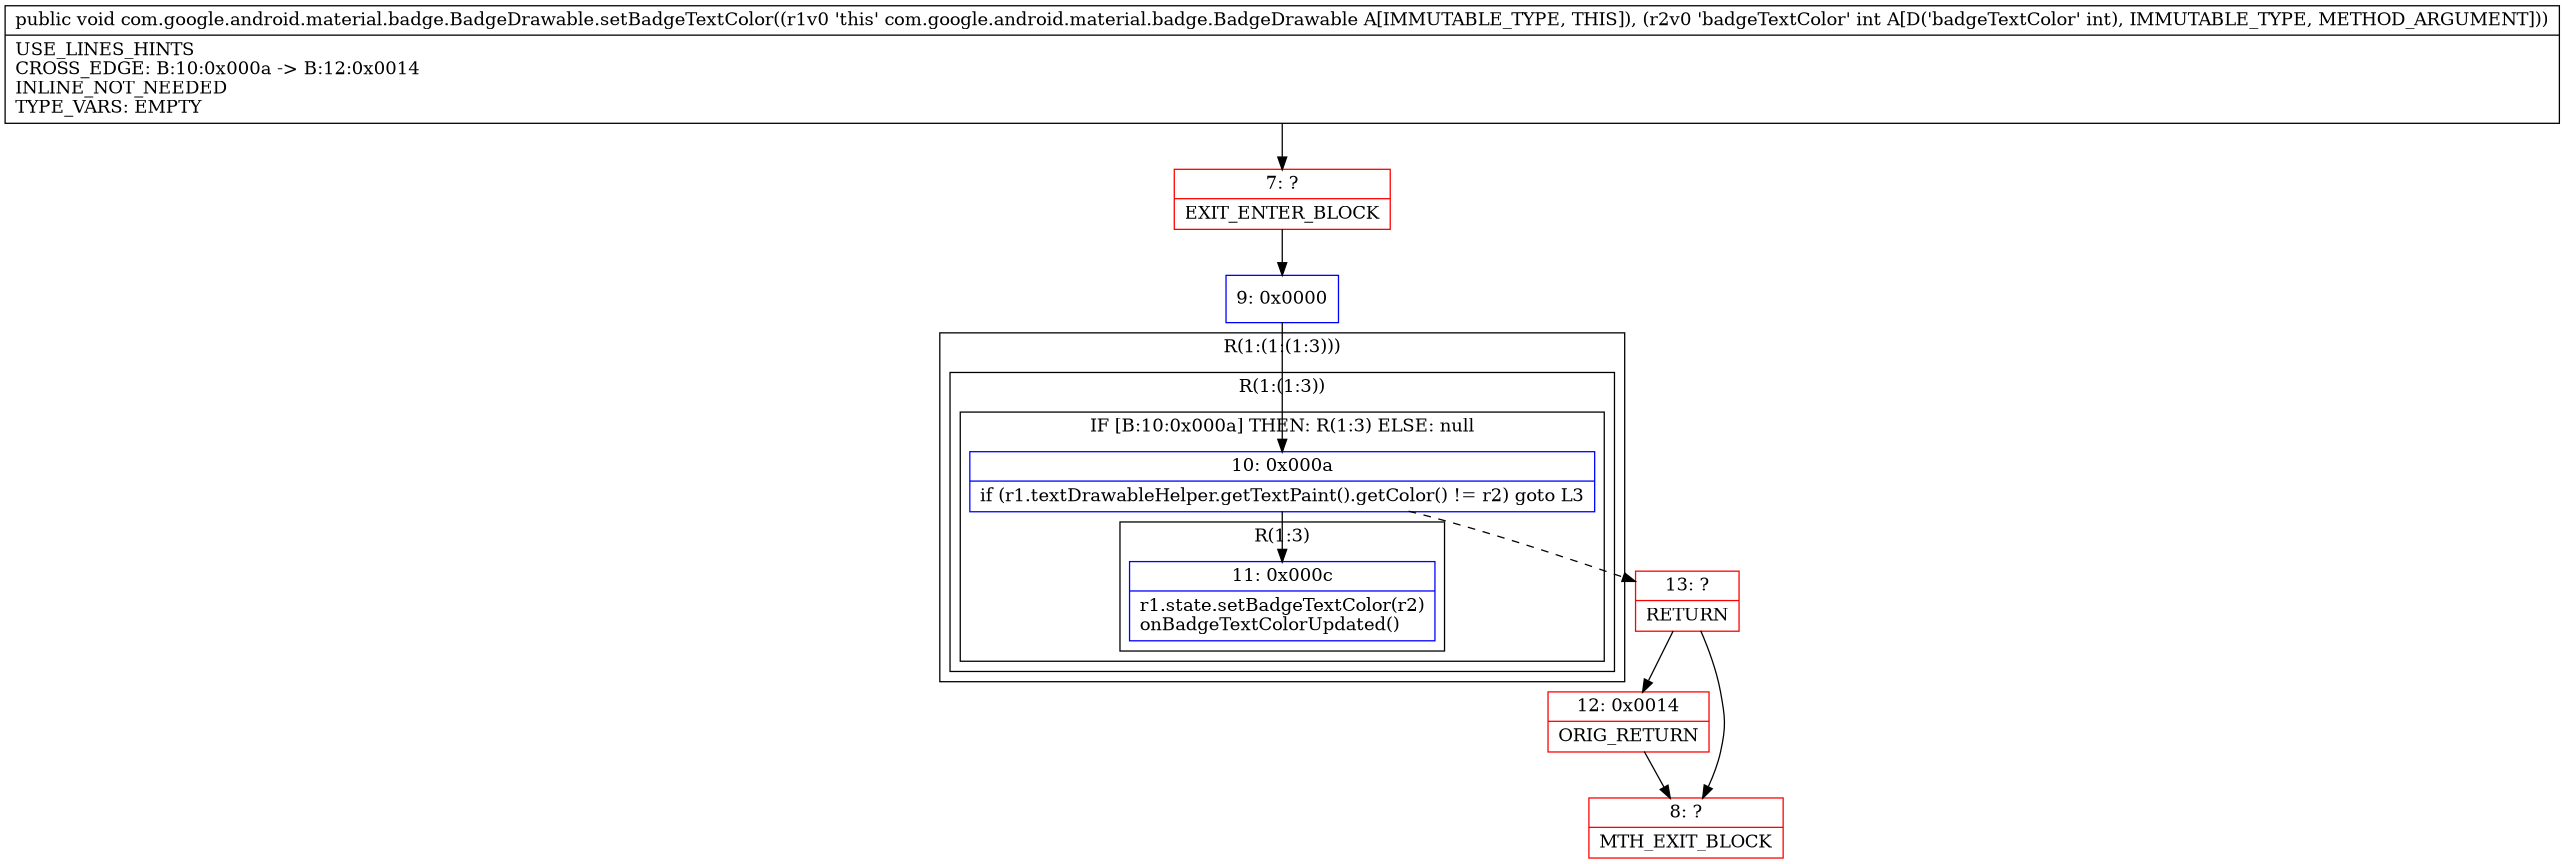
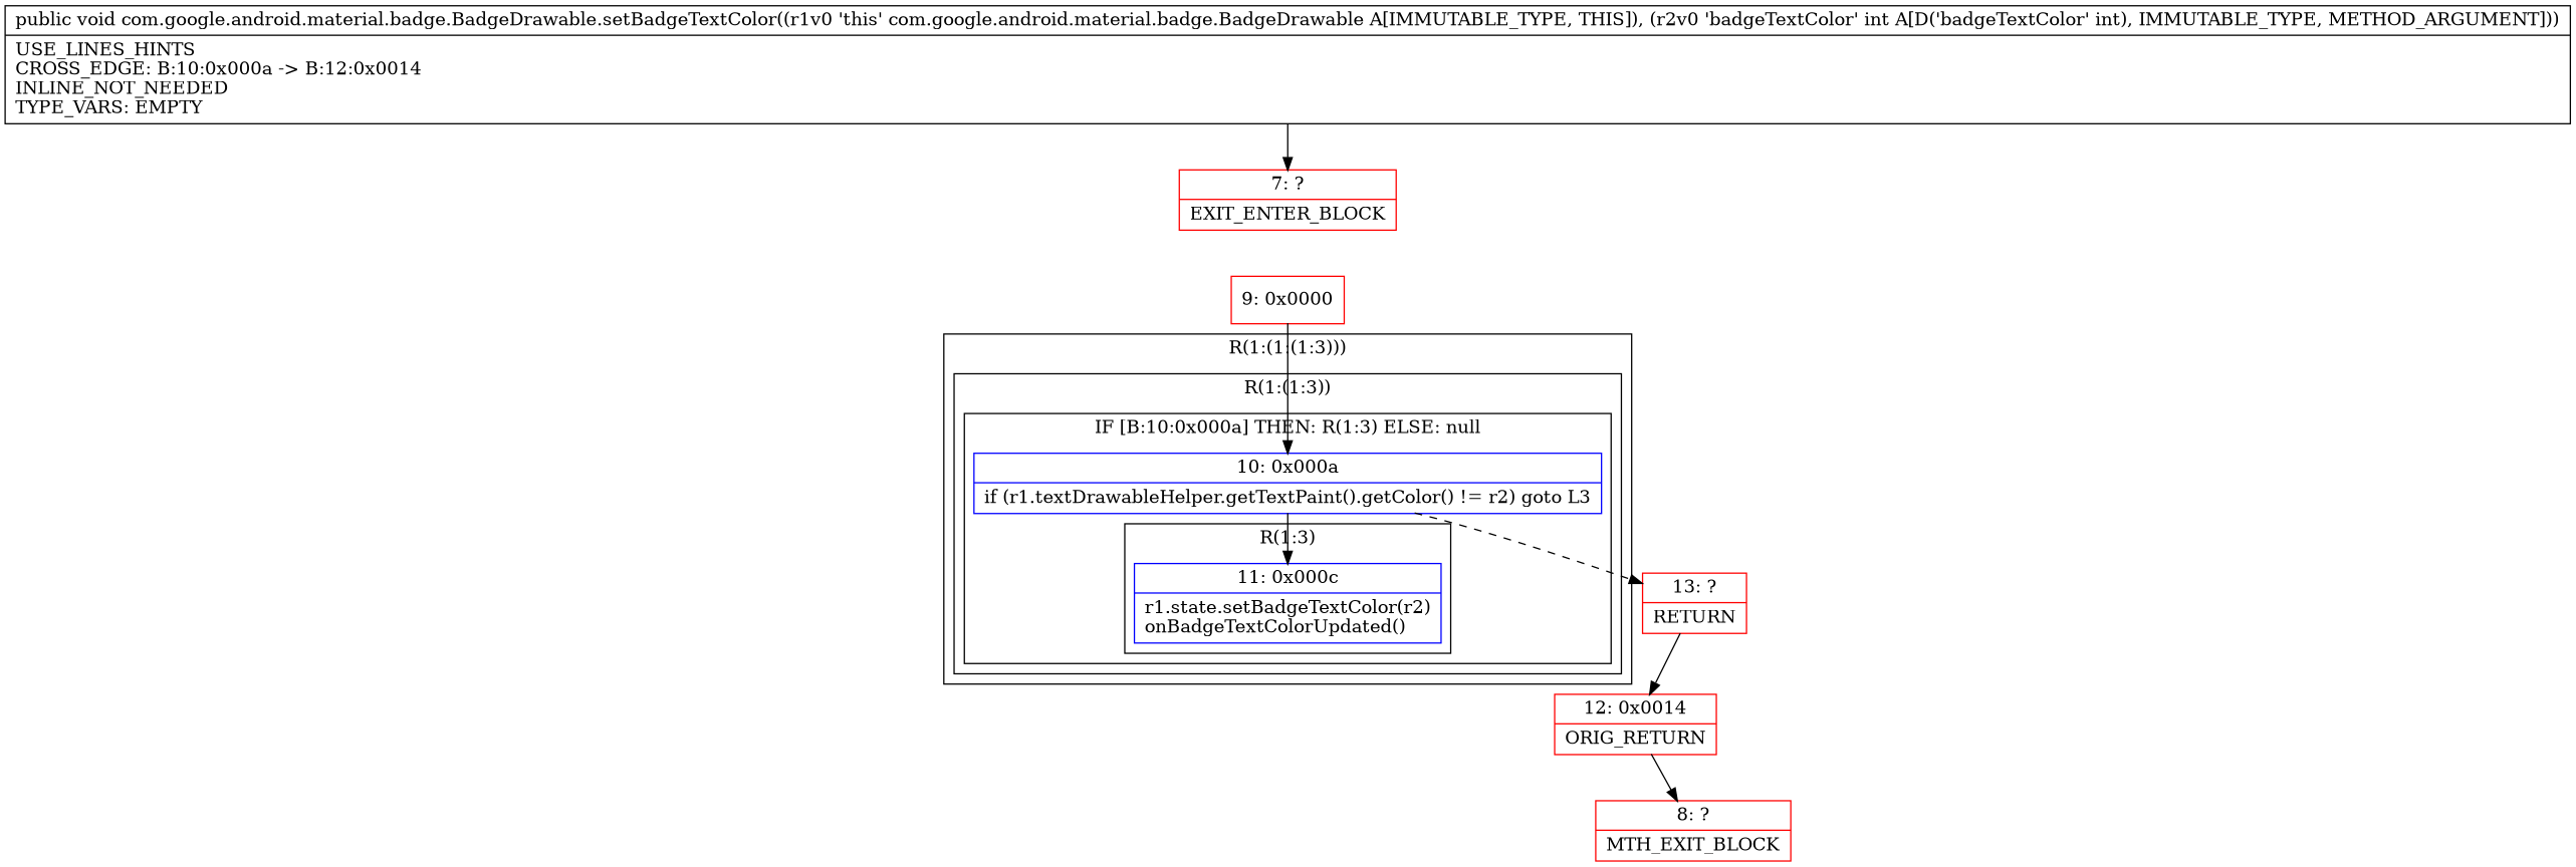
  digraph {
    node [color=red shape=record]
    n1 [color=blue label="{11\:\ 0x000c|r1.state.setBadgeTextColor(r2)\lonBadgeTextColorUpdated()\l}"]
    n2 [color=blue label="{10\:\ 0x000a|if (r1.textDrawableHelper.getTextPaint().getColor() != r2) goto L3\l}"]
    n3 [label="{13\:\ ?|RETURN\l}"]
    n4 [label="{12\:\ 0x0014|ORIG_RETURN\l}"]
    n5 [label="{8\:\ ?|MTH_EXIT_BLOCK\l}"]
    n6 [label="{7\:\ ?|EXIT_ENTER_BLOCK\l}"]
-   n7 [color=blue label="{9\:\ 0x0000}"]
+   n7 [label="{9\:\ 0x0000}"]
    n8 [label="{public void com.google.android.material.badge.BadgeDrawable.setBadgeTextColor((r1v0 'this' com.google.android.material.badge.BadgeDrawable A[IMMUTABLE_TYPE, THIS]), (r2v0 'badgeTextColor' int A[D('badgeTextColor' int), IMMUTABLE_TYPE, METHOD_ARGUMENT]))  | USE_LINES_HINTS\lCROSS_EDGE: B:10:0x000a \-\> B:12:0x0014\lINLINE_NOT_NEEDED\lTYPE_VARS: EMPTY\l}" color=""]
    subgraph cluster_1 {
      label="R(1:(1:(1:3)))"
      subgraph cluster_2 {
        label="R(1:(1:3))"
        subgraph cluster_3 {
          label="IF [B:10:0x000a] THEN: R(1:3) ELSE: null"
          n2
          subgraph cluster_4 {
            label="R(1:3)"
            n1
          }
        }
      }
    }
    n2 -> n1
    n2 -> n3 [style=dashed]
    n3 -> n4
-   n3 -> n5
    n4 -> n5
-   n6 -> n7
    n7 -> n2
    n8 -> n6
  }
